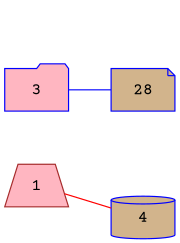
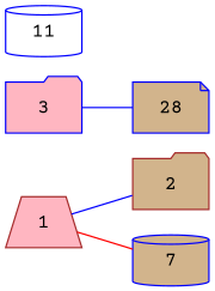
  graph {
    fontname="Courier Prime"
    rankdir=LR
    node [color=blue fillcolor=tan fontname="Courier Prime" shape=folder style=filled]
    edge [color=blue fontname="Courier Prime"]
    1 [color=brown fillcolor=lightpink shape=trapezium super="+10+14"]
-   7 [shape=cylinder super="+6+8+9+13+14" label=4]
+   2 [color=brown super="+5+8+12"]
+   7 [shape=cylinder super="+6+8+9+13+14"]
    3 [fillcolor=lightpink super="+4+6+15+16"]
    n5 [label=28 shape=note super="+5+12+19"]
+   11 [fillcolor=white shape=cylinder super="+4+10+17+19"]
+   1 -- 2
    1 -- 7 [color=red]
    3 -- n5
  }
